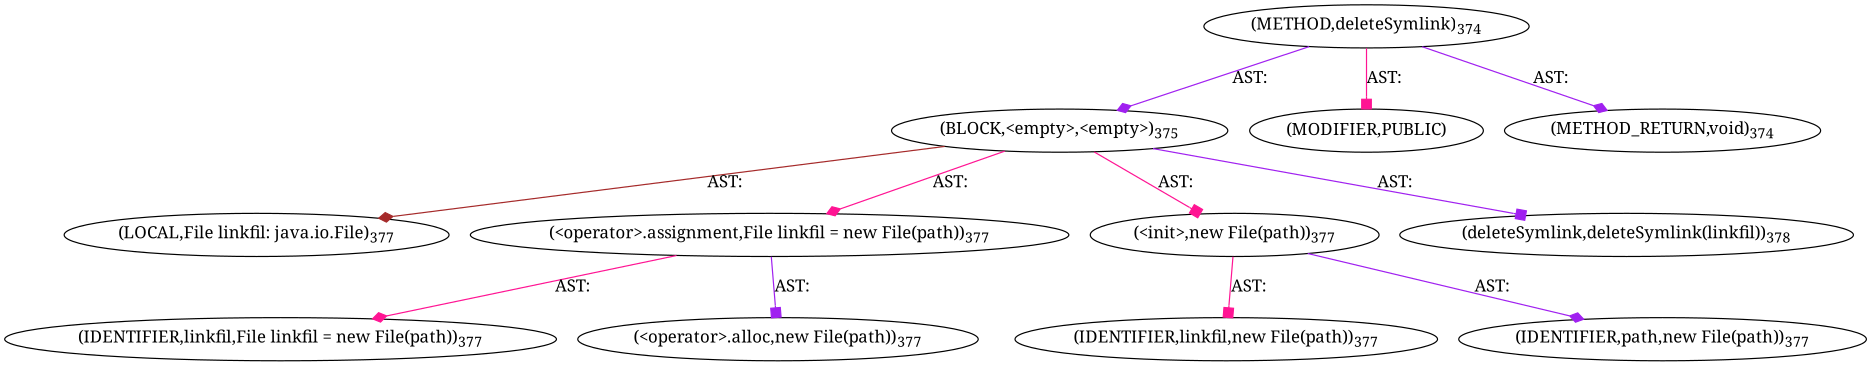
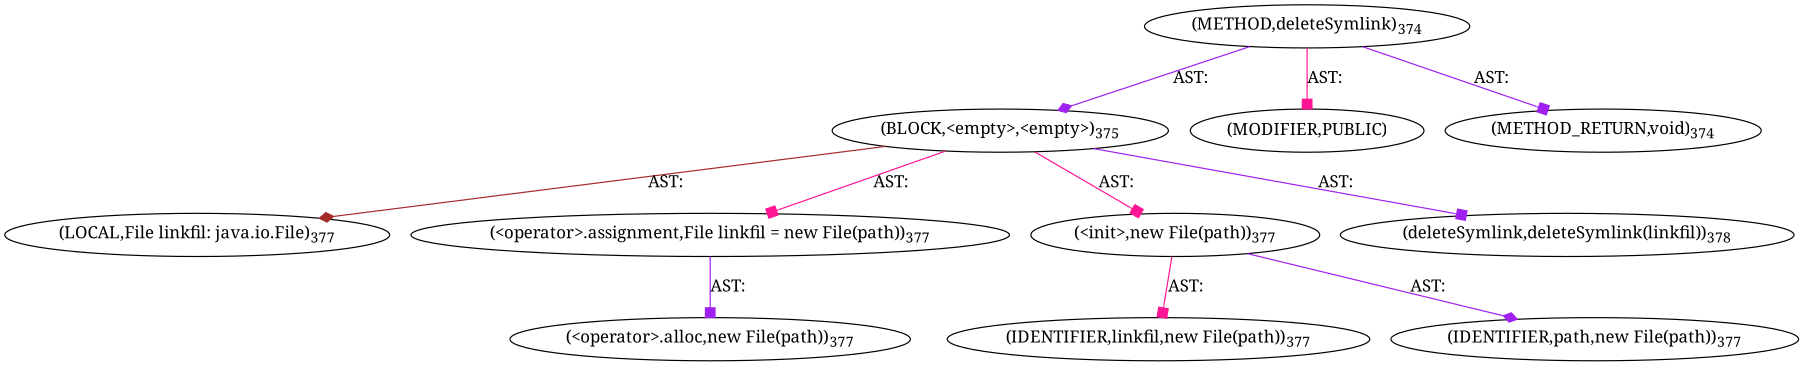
  digraph {
    fontname="Noto Serif"
    node [fontname="Noto Serif"]
    edge [arrowhead=diamond color=purple fontname="Noto Serif"]
    n1 [label=<(METHOD,deleteSymlink)<SUB>374</SUB>>]
    n2 [label=<(BLOCK,&lt;empty&gt;,&lt;empty&gt;)<SUB>375</SUB>>]
    n3 [label=<(MODIFIER,PUBLIC)>]
    n4 [label=<(METHOD_RETURN,void)<SUB>374</SUB>>]
    n5 [label=<(LOCAL,File linkfil: java.io.File)<SUB>377</SUB>>]
    n6 [label=<(&lt;operator&gt;.assignment,File linkfil = new File(path))<SUB>377</SUB>>]
    n7 [label=<(&lt;init&gt;,new File(path))<SUB>377</SUB>>]
    n8 [label=<(deleteSymlink,deleteSymlink(linkfil))<SUB>378</SUB>>]
-   n9 [label=<(IDENTIFIER,linkfil,File linkfil = new File(path))<SUB>377</SUB>>]
    n10 [label=<(&lt;operator&gt;.alloc,new File(path))<SUB>377</SUB>>]
    n11 [label=<(IDENTIFIER,linkfil,new File(path))<SUB>377</SUB>>]
    n12 [label=<(IDENTIFIER,path,new File(path))<SUB>377</SUB>>]
    n1 -> n2 [label="AST: "]
    n1 -> n3 [arrowhead=box color=deeppink label="AST: "]
-   n1 -> n4 [label="AST: "]
+   n1 -> n4 [arrowhead=box label="AST: "]
    n2 -> n5 [color=brown label="AST: "]
-   n2 -> n6 [color=deeppink label="AST: "]
+   n2 -> n6 [arrowhead=box color=deeppink label="AST: "]
    n2 -> n7 [arrowhead=box color=deeppink label="AST: "]
    n2 -> n8 [arrowhead=box label="AST: "]
-   n6 -> n9 [color=deeppink label="AST: "]
    n6 -> n10 [arrowhead=box label="AST: "]
    n7 -> n11 [arrowhead=box color=deeppink label="AST: "]
    n7 -> n12 [label="AST: "]
  }
